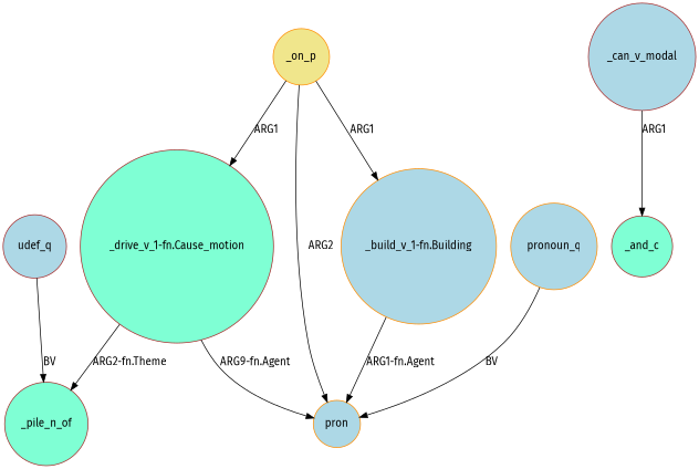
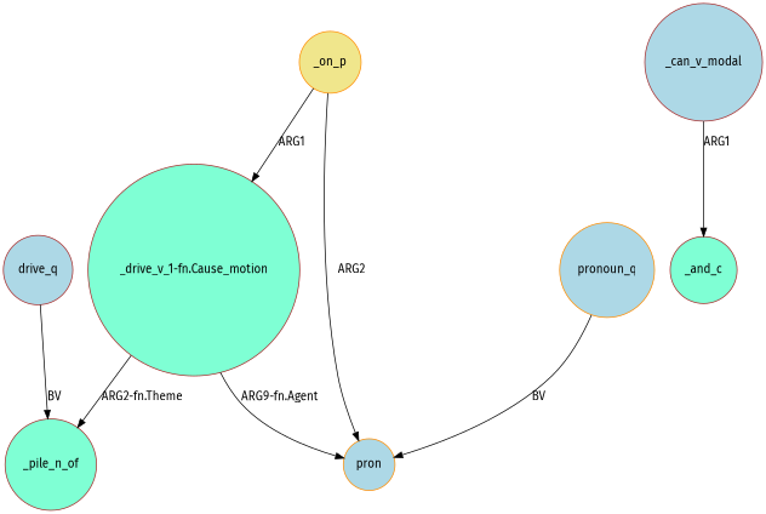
  digraph {
    fontname="Fira Sans"
    node [color=brown fillcolor=lightblue fontname="Fira Sans" shape=circle style=filled]
    edge [fontname="Fira Sans"]
-   udef_q
+   udef_q [label=drive_q]
    _pile_n_of [fillcolor=aquamarine]
    _on_p [color=darkorange fillcolor=khaki]
-   "_build_v_1-fn.Building" [color=darkorange]
    "_drive_v_1-fn.Cause_motion" [fillcolor=aquamarine]
    pron [color=darkorange]
    _can_v_modal
    _and_c [fillcolor=aquamarine]
    pronoun_q [color=darkorange]
    udef_q -> _pile_n_of [label=BV]
-   _on_p -> "_build_v_1-fn.Building" [label=ARG1]
    _on_p -> "_drive_v_1-fn.Cause_motion" [label=ARG1]
    _on_p -> pron [label=ARG2]
-   "_build_v_1-fn.Building" -> pron [label="ARG1-fn.Agent"]
    "_drive_v_1-fn.Cause_motion" -> _pile_n_of [label="ARG2-fn.Theme"]
    "_drive_v_1-fn.Cause_motion" -> pron [label="ARG9-fn.Agent"]
    _can_v_modal -> _and_c [label=ARG1]
    pronoun_q -> pron [label=BV]
  }
